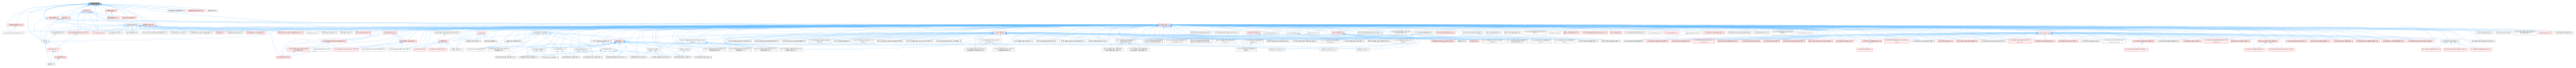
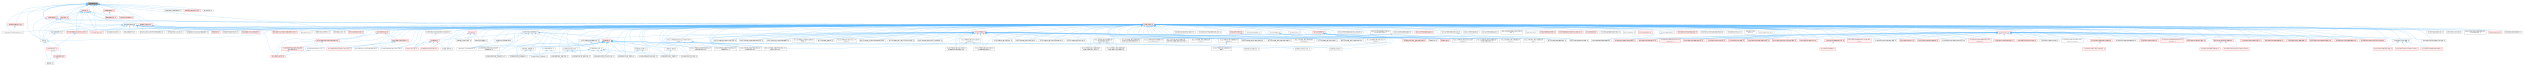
  digraph {
    fontname="Courier Prime"
    node [color=grey40 fillcolor=white fontname="Courier Prime" fontsize=10 shape=box style=filled]
    edge [color=steelblue1 dir=back fontname="Courier Prime" fontsize=10 labelfontname=Helvetica labelfontsize=10 style=solid]
    n1 [color=gray40 fillcolor=grey60 fontcolor=black height=0.2 label="IntVector.h" width=0.4]
    n2 [height=0.2 label="ClearReplacementShaders.h" width=0.4]
    n3 [height=0.2 label="CopyTextureShaders.h" width=0.4]
    n4 [height=0.2 label="Core.h" width=0.4]
    n5 [height=0.2 label="CoreDelegates.h" width=0.4]
    n6 [color=red fillcolor="#FFF0F0" height=0.2 label="CoreSharedPCH.h" width=0.4]
    n7 [color=red fillcolor="#FFF0F0" height=0.2 label="CoreMinimal.h" width=0.4]
    n8 [height=0.2 label="GroomBuilder.h" width=0.4]
    n9 [color=red fillcolor="#FFF0F0" height=0.2 label="VirtualTexturing.h" width=0.4]
    n10 [color=red fillcolor="#FFF0F0" height=0.2 label="WorldCompositionUtility.h" width=0.4]
    n11 [color=red fillcolor="#FFF0F0" height=0.2 label="GeometrySelection.h" width=0.4]
    n12 [color=red fillcolor="#FFF0F0" height=0.2 label="IndexTypes.h" width=0.4]
    n13 [color=red fillcolor="#FFF0F0" height=0.2 label="MeshAdapter.h" width=0.4]
    n14 [color=red fillcolor="#FFF0F0" height=0.2 label="IntVectorTypes.h" width=0.4]
    n15 [height=0.2 label="MacCursor.h" width=0.4]
    n16 [color=red fillcolor="#FFF0F0" height=0.2 label="NoExportTypes.h" width=0.4]
    n17 [color=red fillcolor="#FFF0F0" height=0.2 label="RenderGraphUtils.h" width=0.4]
    n18 [color=red fillcolor="#FFF0F0" height=0.2 label="UnrealMath.h" width=0.4]
    n19 [color=red fillcolor="#FFF0F0" height=0.2 label="Variant.h" width=0.4]
    n20 [color=red fillcolor="#FFF0F0" height=0.2 label="Vector.h" width=0.4]
    n21 [color=red fillcolor="#FFF0F0" height=0.2 label="CoreUObject.h" width=0.4]
    n22 [height=0.2 label="Engine.h" width=0.4]
    n23 [color=red fillcolor="#FFF0F0" height=0.2 label="SlateBasics.h" width=0.4]
    n24 [height=0.2 label="ApplicationLifecycleComponent.h" width=0.4]
    n25 [height=0.2 label="CallbackDevice.h" width=0.4]
    n26 [height=0.2 label="KeyChainUtilities.h" width=0.4]
    n27 [height=0.2 label="NullApplication.h" width=0.4]
    n28 [height=0.2 label="PackageLocalizationManager.h" width=0.4]
    n29 [height=0.2 label="RuntimeErrors.h" width=0.4]
    n30 [color=red fillcolor="#FFF0F0" height=0.2 label="SWindow.h" width=0.4]
    n31 [height=0.2 label="ShaderCodeArchive.h" width=0.4]
    n32 [color=red fillcolor="#FFF0F0" height=0.2 label="SlateApplicationBase.h" width=0.4]
    n33 [color=red fillcolor="#FFF0F0" height=0.2 label="WorldPartition.h" width=0.4]
    n34 [color=red fillcolor="#FFF0F0" height=0.2 label="WorldPartitionStreamingPolicy.h" width=0.4]
    n35 [height=0.2 label="AIAsyncTaskBlueprintProxy.h" width=0.4]
    n36 [height=0.2 label="AIBlueprintHelperLibrary.h" width=0.4]
    n37 [height=0.2 label="ActorFactoryPlaneReflection.h" width=0.4]
    n38 [color=red fillcolor="#FFF0F0" height=0.2 label="AIController.h" width=0.4]
    n39 [color=red fillcolor="#FFF0F0" height=0.2 label="AIDataProvider.h" width=0.4]
    n40 [color=red fillcolor="#FFF0F0" height=0.2 label="AIDataProvider_QueryParams.h" width=0.4]
    n41 [height=0.2 label="AIHotSpotManager.h" width=0.4]
    n42 [height=0.2 label="AIModule.h" width=0.4]
    n43 [height=0.2 label="AIPerceptionComponent.h" width=0.4]
    n44 [height=0.2 label="AIPerceptionListenerInterface.h" width=0.4]
    n45 [height=0.2 label="AIPerceptionStimuliSource\lComponent.h" width=0.4]
    n46 [height=0.2 label="AIPerceptionSystem.h" width=0.4]
    n47 [height=0.2 label="AIPerceptionTypes.h" width=0.4]
    n48 [color=red fillcolor="#FFF0F0" height=0.2 label="AISense.h" width=0.4]
    n49 [height=0.2 label="AISenseConfig_Blueprint.h" width=0.4]
    n50 [height=0.2 label="AISenseConfig_Damage.h" width=0.4]
    n51 [height=0.2 label="AISenseConfig_Hearing.h" width=0.4]
    n52 [height=0.2 label="AISenseConfig_Prediction.h" width=0.4]
    n53 [height=0.2 label="AISenseConfig_Sight.h" width=0.4]
    n54 [height=0.2 label="AISenseConfig_Team.h" width=0.4]
    n55 [height=0.2 label="AISenseConfig_Touch.h" width=0.4]
    n56 [height=0.2 label="AISense_Blueprint.h" width=0.4]
    n57 [height=0.2 label="AISense_Damage.h" width=0.4]
    n58 [height=0.2 label="AISenseEvent_Damage.h" width=0.4]
    n59 [height=0.2 label="AISense_Hearing.h" width=0.4]
    n60 [height=0.2 label="AISenseEvent_Hearing.h" width=0.4]
    n61 [height=0.2 label="AISense_Prediction.h" width=0.4]
    n62 [height=0.2 label="AISense_Sight.h" width=0.4]
    n63 [height=0.2 label="AISightTargetInterface.h" width=0.4]
    n64 [height=0.2 label="AISense_Team.h" width=0.4]
    n65 [height=0.2 label="AISense_Touch.h" width=0.4]
    n66 [height=0.2 label="AISenseEvent.h" width=0.4]
    n67 [color=red fillcolor="#FFF0F0" height=0.2 label="AIResourceInterface.h" width=0.4]
    n68 [height=0.2 label="AIResources.h" width=0.4]
    n69 [color=red fillcolor="#FFF0F0" height=0.2 label="AISystem.h" width=0.4]
    n70 [height=0.2 label="AISystemBase.h" width=0.4]
    n71 [color=red fillcolor="#FFF0F0" height=0.2 label="AITask.h" width=0.4]
    n72 [height=0.2 label="AITask_LockLogic.h" width=0.4]
    n73 [height=0.2 label="AITask_MoveTo.h" width=0.4]
    n74 [height=0.2 label="AITask_RunEQS.h" width=0.4]
    n75 [color=red fillcolor="#FFF0F0" height=0.2 label="AITypes.h" width=0.4]
    n76 [color=red fillcolor="#FFF0F0" height=0.2 label="AbilityAsync.h" width=0.4]
    n77 [height=0.2 label="AbilityAsync_WaitAttribute\lChanged.h" width=0.4]
    n78 [height=0.2 label="AbilityAsync_WaitGameplay\lEffectApplied.h" width=0.4]
    n79 [height=0.2 label="AbilityAsync_WaitGameplay\lEvent.h" width=0.4]
    n80 [height=0.2 label="AbilityAsync_WaitGameplay\lTag.h" width=0.4]
    n81 [height=0.2 label="AbilitySystemBlueprintLibrary.h" width=0.4]
    n82 [height=0.2 label="AbilitySystemComponent.h" width=0.4]
    n83 [height=0.2 label="AbilitySystemDebugHUD.h" width=0.4]
    n84 [color=red fillcolor="#FFF0F0" height=0.2 label="AbilitySystemGlobals.h" width=0.4]
    n85 [height=0.2 label="AbilitySystemInterface.h" width=0.4]
    n86 [height=0.2 label="AbilitySystemTestPawn.h" width=0.4]
    n87 [height=0.2 label="AbilitySystemLog.h" width=0.4]
    n88 [height=0.2 label="AbilitySystemReplication\lProxyInterface.h" width=0.4]
    n89 [height=0.2 label="AbilitySystemStats.h" width=0.4]
    n90 [height=0.2 label="AbilitySystemTestAttribute\lSet.h" width=0.4]
    n91 [color=red fillcolor="#FFF0F0" height=0.2 label="AbilityTask.h" width=0.4]
    n92 [height=0.2 label="AbilityTask_ApplyRootMotion\lConstantForce.h" width=0.4]
    n93 [height=0.2 label="AbilityTask_ApplyRootMotion\lJumpForce.h" width=0.4]
    n94 [height=0.2 label="AbilityTask_ApplyRootMotion\lMoveToForce.h" width=0.4]
    n95 [height=0.2 label="AbilityTask_ApplyRootMotion\lRadialForce.h" width=0.4]
    n96 [height=0.2 label="AbilityTask_WaitAbilityActivate\l_Base.h" width=0.4]
    n97 [height=0.2 label="AbilityTask_MoveToLocation.h" width=0.4]
    n98 [height=0.2 label="AbilityTask_NetworkSyncPoint.h" width=0.4]
    n99 [height=0.2 label="AbilityTask_PlayAnimAndWait.h" width=0.4]
    n100 [height=0.2 label="AbilityTask_PlayMontageAnd\lWait.h" width=0.4]
    n101 [height=0.2 label="AbilityTask_Repeat.h" width=0.4]
    n102 [height=0.2 label="AbilityTask_SpawnActor.h" width=0.4]
    n103 [height=0.2 label="AbilityTask_StartAbility\lState.h" width=0.4]
    n104 [height=0.2 label="AbilityTask_VisualizeTargeting.h" width=0.4]
    n105 [height=0.2 label="AbilityTask_WaitAbilityActivate.h" width=0.4]
    n106 [height=0.2 label="AbilityTask_WaitAbilityCommit.h" width=0.4]
    n107 [height=0.2 label="AbilityTask_WaitAttribute\lChange.h" width=0.4]
    n108 [height=0.2 label="AbilityTask_WaitAttribute\lChangeRatioThreshold.h" width=0.4]
    n109 [height=0.2 label="AbilityTask_WaitAttribute\lChangeThreshold.h" width=0.4]
    n110 [height=0.2 label="AbilityTask_WaitCancel.h" width=0.4]
    n111 [height=0.2 label="AbilityTask_WaitConfirm.h" width=0.4]
    n112 [height=0.2 label="AbilityTask_WaitConfirmCancel.h" width=0.4]
    n113 [height=0.2 label="AbilityTask_WaitDelay.h" width=0.4]
    n114 [height=0.2 label="AbilityTask_WaitGameplay\lEffectApplied.h" width=0.4]
    n115 [height=0.2 label="AbilityTask_WaitGameplay\lEffectApplied_Self.h" width=0.4]
    n116 [height=0.2 label="AbilityTask_WaitGameplay\lEffectApplied_Target.h" width=0.4]
    n117 [height=0.2 label="AbilityTask_WaitGameplay\lEffectBlockedImmunity.h" width=0.4]
    n118 [height=0.2 label="AbilityTask_WaitGameplay\lEffectRemoved.h" width=0.4]
    n119 [height=0.2 label="AbilityTask_WaitGameplay\lAIAsyncTaskBlueprintProxy.h" width=0.4]
    n120 [height=0.2 label="AbilityTask_WaitGameplay\lEvent.h" width=0.4]
    n121 [height=0.2 label="AbilityTask_WaitGameplay\lTagBase.h" width=0.4]
    n122 [height=0.2 label="AbilityTask_WaitGameplay\lTag.h" width=0.4]
    n123 [height=0.2 label="AbilityTask_WaitInputPress.h" width=0.4]
    n124 [height=0.2 label="AbilityTask_WaitInputRelease.h" width=0.4]
    n125 [height=0.2 label="AbilityTask_WaitMovement\lModeChange.h" width=0.4]
    n126 [height=0.2 label="AbilityTask_WaitOverlap.h" width=0.4]
    n127 [height=0.2 label="AbilityTask_WaitTargetData.h" width=0.4]
    n128 [height=0.2 label="AbilityTask_WaitVelocity\lChange.h" width=0.4]
    n129 [height=0.2 label="AboutScreen.h" width=0.4]
    n130 [color=red fillcolor="#FFF0F0" height=0.2 label="AcquiredResources.h" width=0.4]
    n131 [color=red fillcolor="#FFF0F0" height=0.2 label="ActiveGameplayEffectIterator.h" width=0.4]
    n132 [color=red fillcolor="#FFF0F0" height=0.2 label="ActiveSound.h" width=0.4]
    n133 [height=0.2 label="ActiveStateMachineScope.h" width=0.4]
    n134 [height=0.2 label="ActorChannel.h" width=0.4]
    n135 [color=red fillcolor="#FFF0F0" height=0.2 label="ActorDataLayer.h" width=0.4]
    n136 [color=red fillcolor="#FFF0F0" height=0.2 label="ActorDescContainer.h" width=0.4]
    n137 [color=red fillcolor="#FFF0F0" height=0.2 label="ActorDescContainerCollection.h" width=0.4]
    n138 [height=0.2 label="ActorDescContainerSubsystem.h" width=0.4]
    n139 [color=red fillcolor="#FFF0F0" height=0.2 label="ActorDescContainerInstance.h" width=0.4]
    n140 [color=red fillcolor="#FFF0F0" height=0.2 label="ActorDescContainerInstance\lCollection.h" width=0.4]
    n141 [color=red fillcolor="#FFF0F0" height=0.2 label="ActorDescList.h" width=0.4]
    n142 [height=0.2 label="ActorDragDropGraphEdOp.h" width=0.4]
    n143 [height=0.2 label="ActorDragDropOp.h" width=0.4]
    n144 [color=red fillcolor="#FFF0F0" height=0.2 label="ActorEditorContextState.h" width=0.4]
    n145 [height=0.2 label="ActorEditorContextSubsystem.h" width=0.4]
    n146 [height=0.2 label="ActorEditorUtils.h" width=0.4]
-   n147 [height=0.2 label="ActorElementEditorCopyAnd\lPaste.h" width=0.4]
+   n147 [height=0.2 label="StartAbility\lPaste.h" width=0.4]
    n148 [height=0.2 label="ActorExporterT3D.h" width=0.4]
    n149 [color=red fillcolor="#FFF0F0" height=0.2 label="ActorFactory.h" width=0.4]
    n150 [color=red fillcolor="#FFF0F0" height=0.2 label="ActorFactoryAmbientSound.h" width=0.4]
    n151 [color=red fillcolor="#FFF0F0" height=0.2 label="ActorFactoryBlueprint.h" width=0.4]
    n152 [color=red fillcolor="#FFF0F0" height=0.2 label="ActorFactoryBoxReflection\lCapture.h" width=0.4]
    n153 [color=red fillcolor="#FFF0F0" height=0.2 label="ActorFactoryCameraActor.h" width=0.4]
    n154 [color=red fillcolor="#FFF0F0" height=0.2 label="ActorFactoryCharacter.h" width=0.4]
    n155 [color=red fillcolor="#FFF0F0" height=0.2 label="ActorFactoryClass.h" width=0.4]
    n156 [color=red fillcolor="#FFF0F0" height=0.2 label="ActorFactoryDeferredDecal.h" width=0.4]
    n157 [color=red fillcolor="#FFF0F0" height=0.2 label="ActorFactoryDirectionalLight.h" width=0.4]
    n158 [color=red fillcolor="#FFF0F0" height=0.2 label="ActorFactoryEmitter.h" width=0.4]
    n159 [color=red fillcolor="#FFF0F0" height=0.2 label="ActorFactoryEmptyActor.h" width=0.4]
    n160 [color=red fillcolor="#FFF0F0" height=0.2 label="ActorFactoryPawn.h" width=0.4]
    n161 [color=red fillcolor="#FFF0F0" height=0.2 label="ActorFactoryExponentialHeight\lFog.h" width=0.4]
    n162 [height=0.2 label="ActorFactoryLocalFogVolume.h" width=0.4]
    n163 [color=red fillcolor="#FFF0F0" height=0.2 label="ActorFactoryNote.h" width=0.4]
    n164 [color=red fillcolor="#FFF0F0" height=0.2 label="ActorFactoryPhysicsAsset.h" width=0.4]
    n165 [height=0.2 label="ActorFactoryPlanarReflection.h" width=0.4]
    n166 [color=red fillcolor="#FFF0F0" height=0.2 label="ActorFactoryPlaneReflection\lCapture.h" width=0.4]
    n167 [color=red fillcolor="#FFF0F0" height=0.2 label="ActorFactoryPlayerStart.h" width=0.4]
    n168 [color=red fillcolor="#FFF0F0" height=0.2 label="ActorFactoryPointLight.h" width=0.4]
    n169 [height=0.2 label="ActorFactoryRectLight.h" width=0.4]
    n170 [height=0.2 label="ActorFactoryRuntimeVirtual\lTextureVolume.h" width=0.4]
    n171 [color=red fillcolor="#FFF0F0" height=0.2 label="ActorFactorySkeletalMesh.h" width=0.4]
    n172 [color=red fillcolor="#FFF0F0" height=0.2 label="ActorFactoryAnimationAsset.h" width=0.4]
    n173 [height=0.2 label="ActorFactorySkyAtmosphere.h" width=0.4]
    n174 [color=red fillcolor="#FFF0F0" height=0.2 label="ActorFactorySkyLight.h" width=0.4]
    n175 [color=red fillcolor="#FFF0F0" height=0.2 label="ActorFactorySphereReflection\lCapture.h" width=0.4]
    n176 [color=red fillcolor="#FFF0F0" height=0.2 label="ActorFactorySpotLight.h" width=0.4]
    n177 [color=red fillcolor="#FFF0F0" height=0.2 label="ActorFactoryStaticMesh.h" width=0.4]
    n178 [color=red fillcolor="#FFF0F0" height=0.2 label="ActorFactoryBasicShape.h" width=0.4]
    n179 [color=red fillcolor="#FFF0F0" height=0.2 label="ActorFactoryInteractiveFoliage.h" width=0.4]
    n180 [color=red fillcolor="#FFF0F0" height=0.2 label="ActorFactoryTargetPoint.h" width=0.4]
    n181 [color=red fillcolor="#FFF0F0" height=0.2 label="ActorFactoryTextRender.h" width=0.4]
    n182 [color=red fillcolor="#FFF0F0" height=0.2 label="ActorFactoryTriggerBox.h" width=0.4]
    n183 [color=red fillcolor="#FFF0F0" height=0.2 label="ActorFactoryTriggerCapsule.h" width=0.4]
    n184 [color=red fillcolor="#FFF0F0" height=0.2 label="ActorFactoryTriggerSphere.h" width=0.4]
    n185 [color=red fillcolor="#FFF0F0" height=0.2 label="ActorFactoryVectorFieldVolume.h" width=0.4]
    n186 [height=0.2 label="ActorFactoryVolume.h" width=0.4]
    n187 [color=red fillcolor="#FFF0F0" height=0.2 label="ActorFactoryBoxVolume.h" width=0.4]
    n188 [color=red fillcolor="#FFF0F0" height=0.2 label="ActorFactoryCylinderVolume.h" width=0.4]
    n189 [color=red fillcolor="#FFF0F0" height=0.2 label="ActorFactorySphereVolume.h" width=0.4]
    n190 [height=0.2 label="ActorFactoryVolumetricCloud.h" width=0.4]
    n191 [height=0.2 label="ActorGroupingUtils.h" width=0.4]
    n192 [height=0.2 label="ActorPositioning.h" width=0.4]
    n193 [height=0.2 label="ActorReferencesUtils.h" width=0.4]
    n194 [height=0.2 label="ActorTextureStreamingBuild\lDataComponent.h" width=0.4]
    n195 [height=0.2 label="AddPatchTool.h" width=0.4]
    n196 [height=0.2 label="AddPrimitiveTool.h" width=0.4]
    n197 [color=red fillcolor="#FFF0F0" height=0.2 label="AggregateGeom.h" width=0.4]
    n198 [height=0.2 label="AimOffsetBlendSpace.h" width=0.4]
    n199 [height=0.2 label="AISenseConfig.h" width=0.4]
    n1 -> n2
    n1 -> n3
    n1 -> n4
    n1 -> n5
    n1 -> n6
    n1 -> n7
    n1 -> n8
    n1 -> n9
    n1 -> n10
    n1 -> n11
    n1 -> n12
    n1 -> n13
    n1 -> n14
    n1 -> n15
    n1 -> n16
    n1 -> n17
    n1 -> n18
    n1 -> n19
    n1 -> n20
    n4 -> n21
    n4 -> n22
    n4 -> n23
    n5 -> n4
    n5 -> n6
    n5 -> n24
    n5 -> n25
    n5 -> n26
    n5 -> n27
    n5 -> n28
    n5 -> n29
    n5 -> n30
    n5 -> n31
    n5 -> n32
    n5 -> n33
    n5 -> n34
    n7 -> n2
    n7 -> n4
    n7 -> n6
    n7 -> n8
    n7 -> n9
    n7 -> n10
    n7 -> n24
    n7 -> n26
    n7 -> n28
    n7 -> n30
    n7 -> n31
    n7 -> n32
    n7 -> n33
    n7 -> n35
    n7 -> n36
    n7 -> n37
    n7 -> n38
    n7 -> n39
    n7 -> n40
    n7 -> n41
    n7 -> n42
    n7 -> n43
    n7 -> n44
    n7 -> n45
    n7 -> n46
    n7 -> n47
    n7 -> n48
    n7 -> n49
    n7 -> n50
    n7 -> n51
    n7 -> n52
    n7 -> n53
    n7 -> n54
    n7 -> n55
    n7 -> n56
    n7 -> n57
    n7 -> n58
    n7 -> n59
    n7 -> n60
    n7 -> n61
    n7 -> n62
    n7 -> n63
    n7 -> n64
    n7 -> n65
    n7 -> n66
    n7 -> n67
    n7 -> n68
    n7 -> n69
    n7 -> n70
    n7 -> n71
    n7 -> n72
    n7 -> n73
    n7 -> n74
    n7 -> n75
    n7 -> n76
    n7 -> n77
    n7 -> n78
    n7 -> n79
    n7 -> n80
    n7 -> n81
    n7 -> n82
    n7 -> n83
    n7 -> n84
    n7 -> n85
    n7 -> n86
    n7 -> n87
    n7 -> n88
    n7 -> n89
    n7 -> n90
    n7 -> n91
    n7 -> n92
    n7 -> n93
    n7 -> n94
    n7 -> n95
    n7 -> n96
    n7 -> n97
    n7 -> n98
    n7 -> n99
    n7 -> n100
    n7 -> n101
    n7 -> n102
    n7 -> n103
    n7 -> n104
    n7 -> n105
    n7 -> n106
    n7 -> n107
    n7 -> n108
    n7 -> n109
    n7 -> n110
    n7 -> n111
    n7 -> n112
    n7 -> n113
    n7 -> n114
    n7 -> n115
    n7 -> n116
    n7 -> n117
    n7 -> n118
    n7 -> n119
    n7 -> n120
    n7 -> n121
    n7 -> n122
    n7 -> n123
    n7 -> n124
    n7 -> n125
    n7 -> n126
    n7 -> n127
    n7 -> n128
    n7 -> n129
    n7 -> n130
    n7 -> n131
    n7 -> n132
    n7 -> n133
    n7 -> n134
    n7 -> n135
    n7 -> n136
    n7 -> n137
    n7 -> n138
    n7 -> n139
    n7 -> n140
    n7 -> n141
    n7 -> n142
    n7 -> n143
    n7 -> n144
    n7 -> n145
    n7 -> n146
    n7 -> n147
    n7 -> n148
    n7 -> n149
    n7 -> n150
    n7 -> n151
    n7 -> n152
    n7 -> n153
    n7 -> n154
    n7 -> n155
    n7 -> n156
    n7 -> n157
    n7 -> n158
    n7 -> n159
    n7 -> n160
    n7 -> n161
    n7 -> n162
    n7 -> n163
    n7 -> n164
    n7 -> n165
    n7 -> n166
    n7 -> n167
    n7 -> n168
    n7 -> n169
    n7 -> n170
    n7 -> n171
    n7 -> n172
    n7 -> n173
    n7 -> n174
    n7 -> n175
    n7 -> n176
    n7 -> n177
    n7 -> n178
    n7 -> n179
    n7 -> n180
    n7 -> n181
    n7 -> n182
    n7 -> n183
    n7 -> n184
    n7 -> n185
    n7 -> n186
    n7 -> n187
    n7 -> n188
    n7 -> n189
    n7 -> n190
    n7 -> n191
    n7 -> n192
    n7 -> n193
    n7 -> n194
    n7 -> n195
    n7 -> n196
    n7 -> n197
    n7 -> n198
    n10 -> n21
    n12 -> n13
    n16 -> n195
    n16 -> n196
    n17 -> n2
    n18 -> n4
    n18 -> n6
    n18 -> n7
    n19 -> n4
    n20 -> n4
    n20 -> n6
    n20 -> n7
    n20 -> n10
    n20 -> n13
    n20 -> n14
    n20 -> n16
    n20 -> n18
    n20 -> n19
    n21 -> n22
    n21 -> n23
    n23 -> n22
    n25 -> n4
    n39 -> n40
    n44 -> n38
    n46 -> n43
    n47 -> n43
    n47 -> n46
    n47 -> n48
    n47 -> n51
    n47 -> n53
    n47 -> n66
    n47 -> n75
    n47 -> n199
    n48 -> n43
    n48 -> n45
    n48 -> n49
    n48 -> n50
    n48 -> n51
    n48 -> n52
    n48 -> n53
    n48 -> n54
    n48 -> n55
    n48 -> n56
    n48 -> n57
    n48 -> n59
    n48 -> n61
    n48 -> n62
    n48 -> n64
    n48 -> n65
    n48 -> n199
    n57 -> n50
    n57 -> n58
    n59 -> n51
    n59 -> n60
    n62 -> n53
    n62 -> n63
    n64 -> n54
    n66 -> n58
    n66 -> n60
    n70 -> n42
    n70 -> n69
    n71 -> n72
    n71 -> n73
    n71 -> n74
    n75 -> n35
    n75 -> n38
    n75 -> n67
    n75 -> n73
    n76 -> n77
    n76 -> n78
    n76 -> n79
    n76 -> n80
    n85 -> n86
    n88 -> n82
    n91 -> n92
    n91 -> n93
    n91 -> n94
    n91 -> n95
    n91 -> n96
    n91 -> n97
    n91 -> n98
    n91 -> n99
    n91 -> n100
    n91 -> n101
    n91 -> n102
    n91 -> n103
    n91 -> n104
    n91 -> n105
    n91 -> n106
    n91 -> n107
    n91 -> n108
    n91 -> n109
    n91 -> n110
    n91 -> n111
    n91 -> n112
    n91 -> n113
    n91 -> n114
    n91 -> n117
    n91 -> n118
    n91 -> n119
    n91 -> n120
    n91 -> n121
    n91 -> n123
    n91 -> n124
    n91 -> n125
    n91 -> n126
    n91 -> n127
    n91 -> n128
    n96 -> n92
    n96 -> n93
    n96 -> n94
    n96 -> n95
    n102 -> n199
    n107 -> n108
    n107 -> n109
    n114 -> n115
    n114 -> n116
    n121 -> n122
    n136 -> n137
    n136 -> n138
    n139 -> n33
    n139 -> n140
    n140 -> n33
    n141 -> n136
    n141 -> n139
    n143 -> n142
    n149 -> n150
    n149 -> n151
    n149 -> n152
    n149 -> n153
    n149 -> n154
    n149 -> n155
    n149 -> n156
    n149 -> n157
    n149 -> n158
    n149 -> n159
    n149 -> n161
    n149 -> n162
    n149 -> n163
    n149 -> n164
    n149 -> n165
    n149 -> n166
    n149 -> n167
    n149 -> n168
    n149 -> n169
    n149 -> n170
    n149 -> n171
    n149 -> n173
    n149 -> n174
    n149 -> n175
    n149 -> n176
    n149 -> n177
    n149 -> n180
    n149 -> n181
    n149 -> n182
    n149 -> n183
    n149 -> n184
    n149 -> n185
    n149 -> n186
    n149 -> n190
    n159 -> n160
    n171 -> n172
    n177 -> n178
    n177 -> n179
    n186 -> n187
    n186 -> n188
    n186 -> n189
    n193 -> n33
    n199 -> n49
    n199 -> n50
    n199 -> n51
    n199 -> n52
    n199 -> n53
    n199 -> n54
    n199 -> n55
  }
